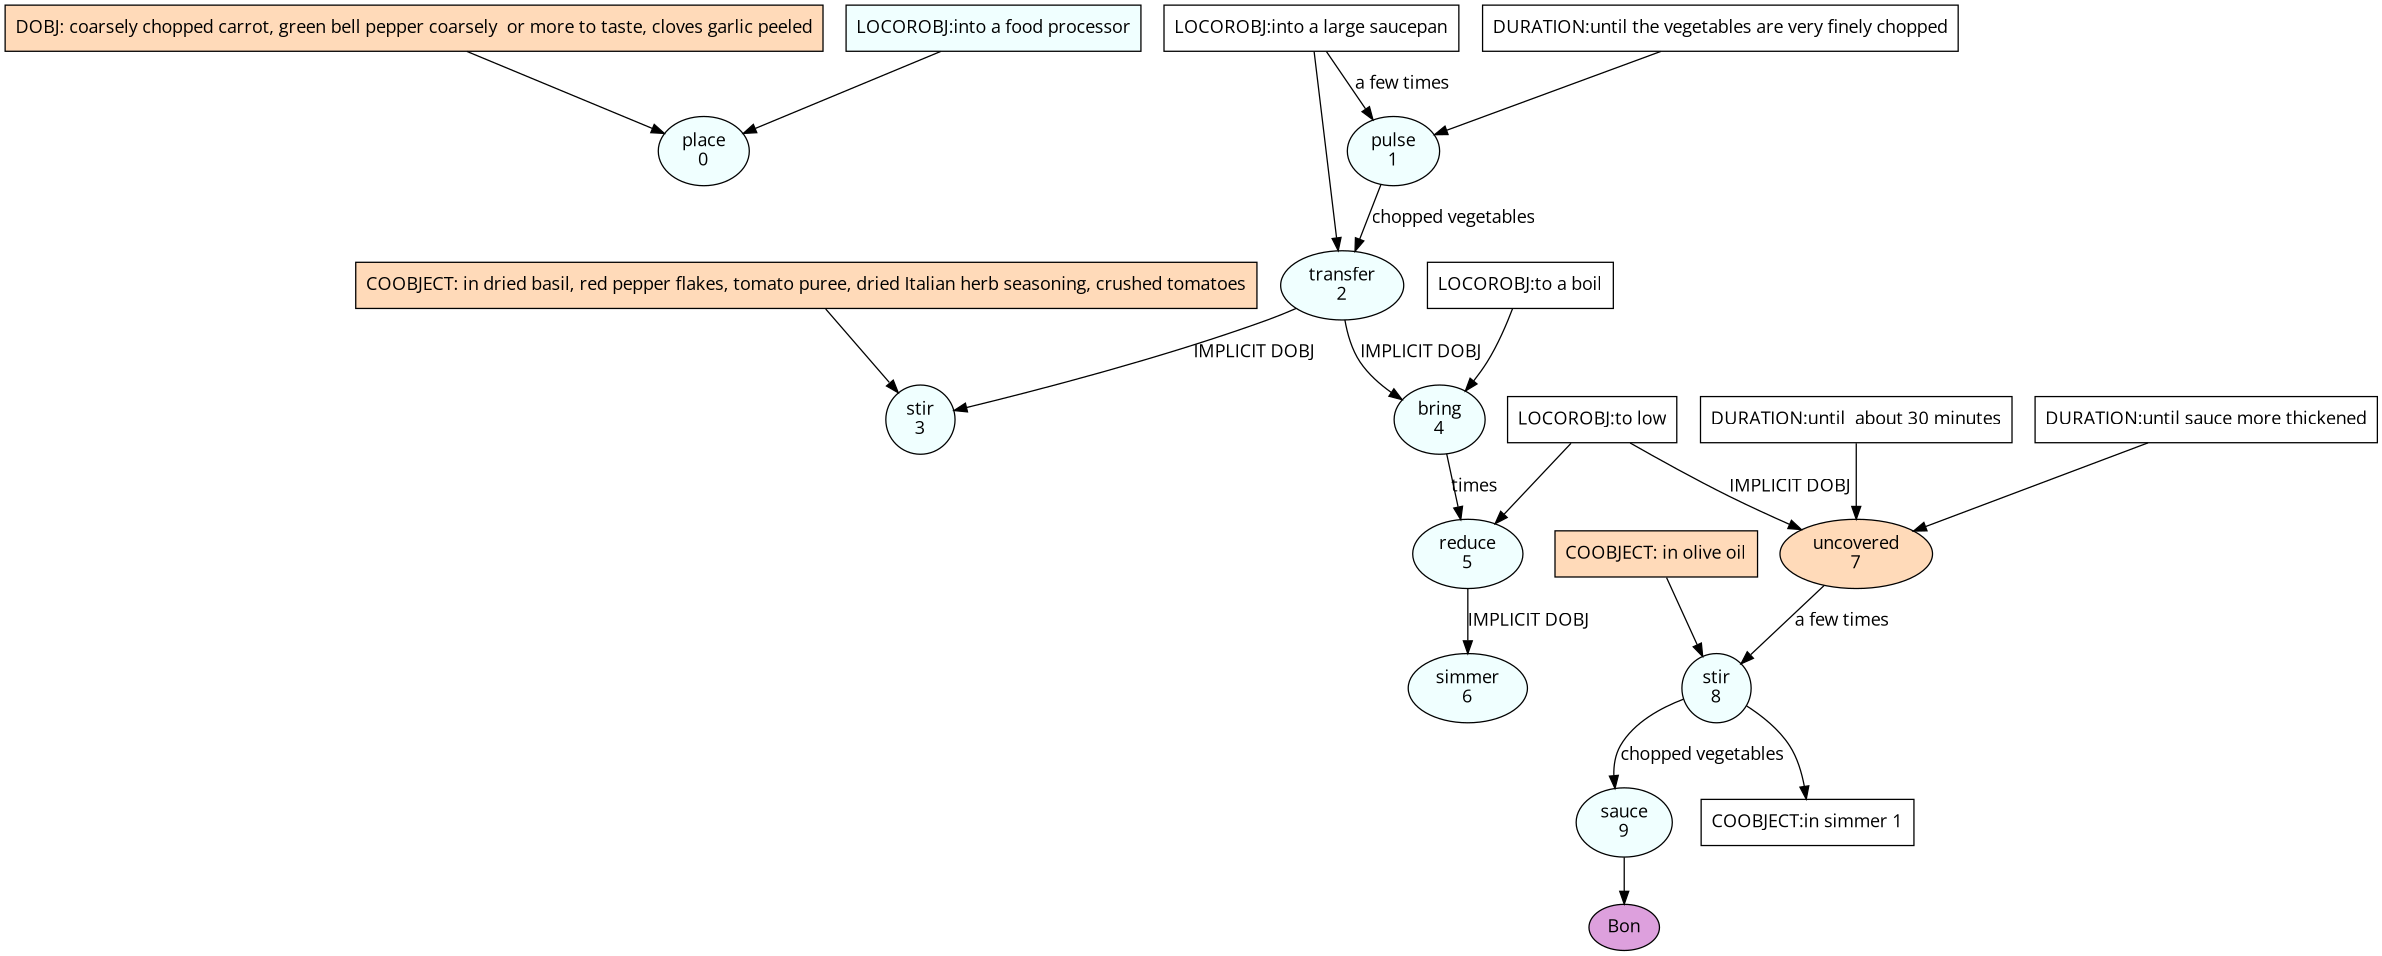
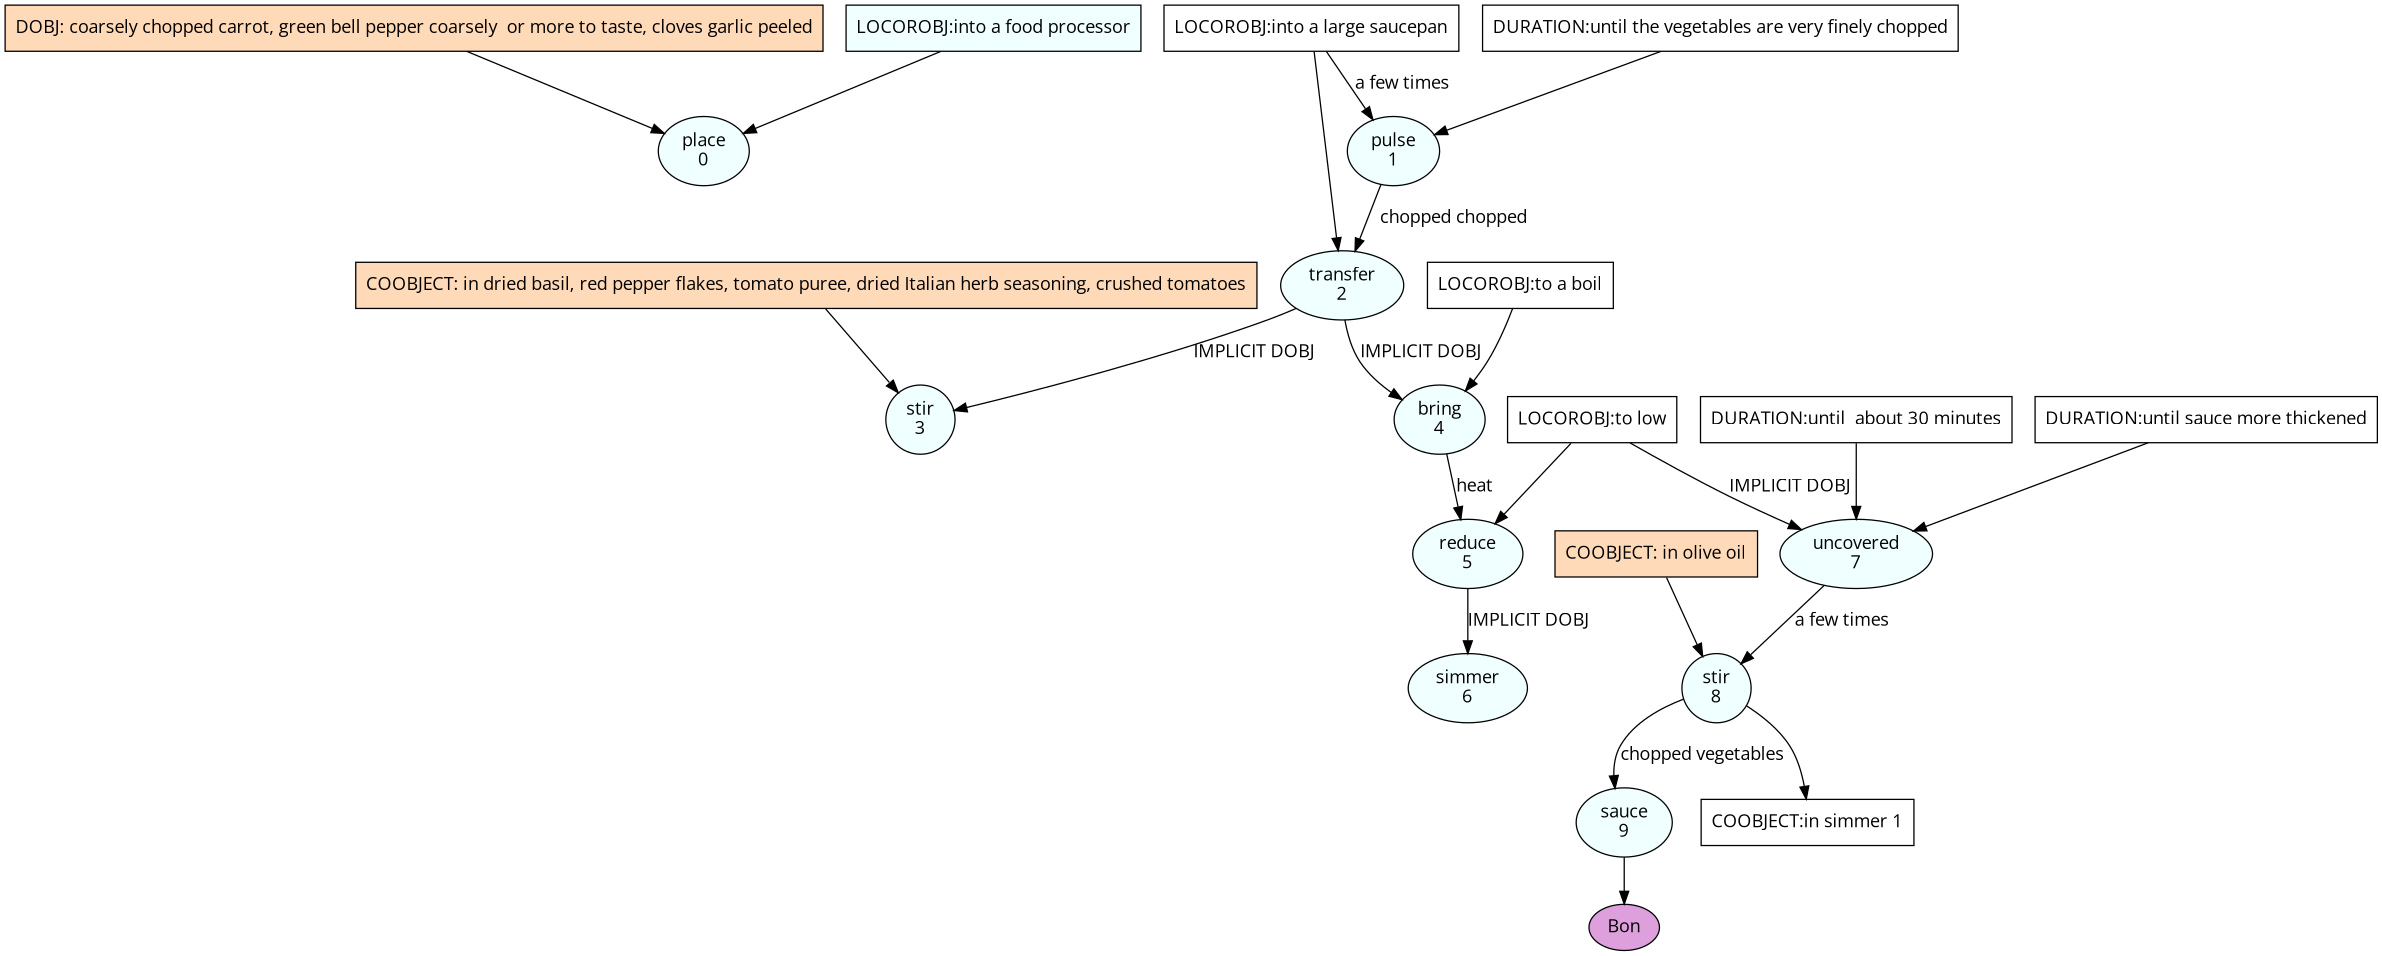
  digraph {
    fontname="Open Sans"
    node [fillcolor=azure fontname="Open Sans" shape=oval style=filled]
    edge [fontname="Open Sans"]
    n1 [label="place\n0"]
    n2 [label="pulse\n1"]
    n3 [label="transfer\n2"]
    n4 [label="stir\n3"]
    n5 [label="bring\n4"]
    n6 [label="reduce\n5"]
    n7 [label="simmer\n6"]
-   n8 [fillcolor=peachpuff label="uncovered\n7"]
+   n8 [label="uncovered\n7"]
    n9 [label="stir\n8"]
    n10 [label="sauce\n9"]
    n11 [fillcolor=white label="COOBJECT:in simmer 1" shape=box]
    n12 [fillcolor=plum label=Bon]
    n13 [fillcolor=peachpuff label="DOBJ: coarsely chopped carrot, green bell pepper coarsely  or more to taste, cloves garlic peeled" shape=box]
    n14 [label="LOCOROBJ:into a food processor" shape=box]
    n15 [fillcolor=white label="DURATION:until the vegetables are very finely chopped" shape=box]
    n16 [fillcolor=white label="LOCOROBJ:into a large saucepan" shape=box]
    n17 [fillcolor=peachpuff label="COOBJECT: in dried basil, red pepper flakes, tomato puree, dried Italian herb seasoning, crushed tomatoes" shape=box]
    n18 [fillcolor=white label="LOCOROBJ:to a boil" shape=box]
    n19 [fillcolor=white label="LOCOROBJ:to low" shape=box]
    n20 [fillcolor=white label="DURATION:until sauce more thickened" shape=box]
    n21 [fillcolor=white label="DURATION:until  about 30 minutes" shape=box]
    n22 [fillcolor=peachpuff label="COOBJECT: in olive oil" shape=box]
-   n2 -> n3 [label="chopped vegetables"]
+   n2 -> n3 [label="chopped chopped"]
    n3 -> n4 [label="IMPLICIT DOBJ"]
    n3 -> n5 [label="IMPLICIT DOBJ"]
-   n5 -> n6 [label=times]
+   n5 -> n6 [label=heat]
    n6 -> n7 [label="IMPLICIT DOBJ"]
    n8 -> n9 [label="a few times"]
    n9 -> n10 [label="chopped vegetables"]
    n9 -> n11
    n10 -> n12
    n13 -> n1
    n14 -> n1
    n15 -> n2
    n16 -> n2 [label="a few times"]
    n16 -> n3
    n17 -> n4
    n18 -> n5
    n19 -> n6
    n19 -> n8 [label="IMPLICIT DOBJ"]
    n20 -> n8
    n21 -> n8
    n22 -> n9
  }
